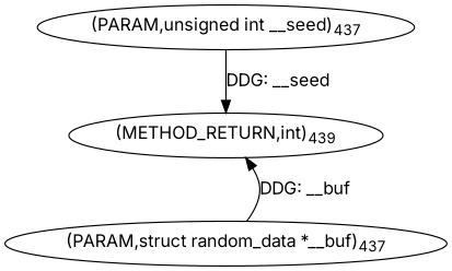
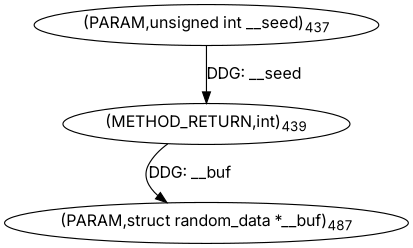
  digraph {
    fontname=Inter
    node [fontname=Inter]
    edge [fontname=Inter]
    n1 [label=<(PARAM,unsigned int __seed)<SUB>437</SUB>>]
    n2 [label=<(METHOD_RETURN,int)<SUB>439</SUB>>]
-   n3 [label=<(PARAM,struct random_data *__buf)<SUB>437</SUB>>]
+   n3 [label=<(PARAM,struct random_data *__buf)<SUB>487</SUB>>]
    n1 -> n2 [label="DDG: __seed"]
-   n3 -> n2 [label="DDG: __buf"]
+   n2 -> n3 [label="DDG: __buf"]
  }
